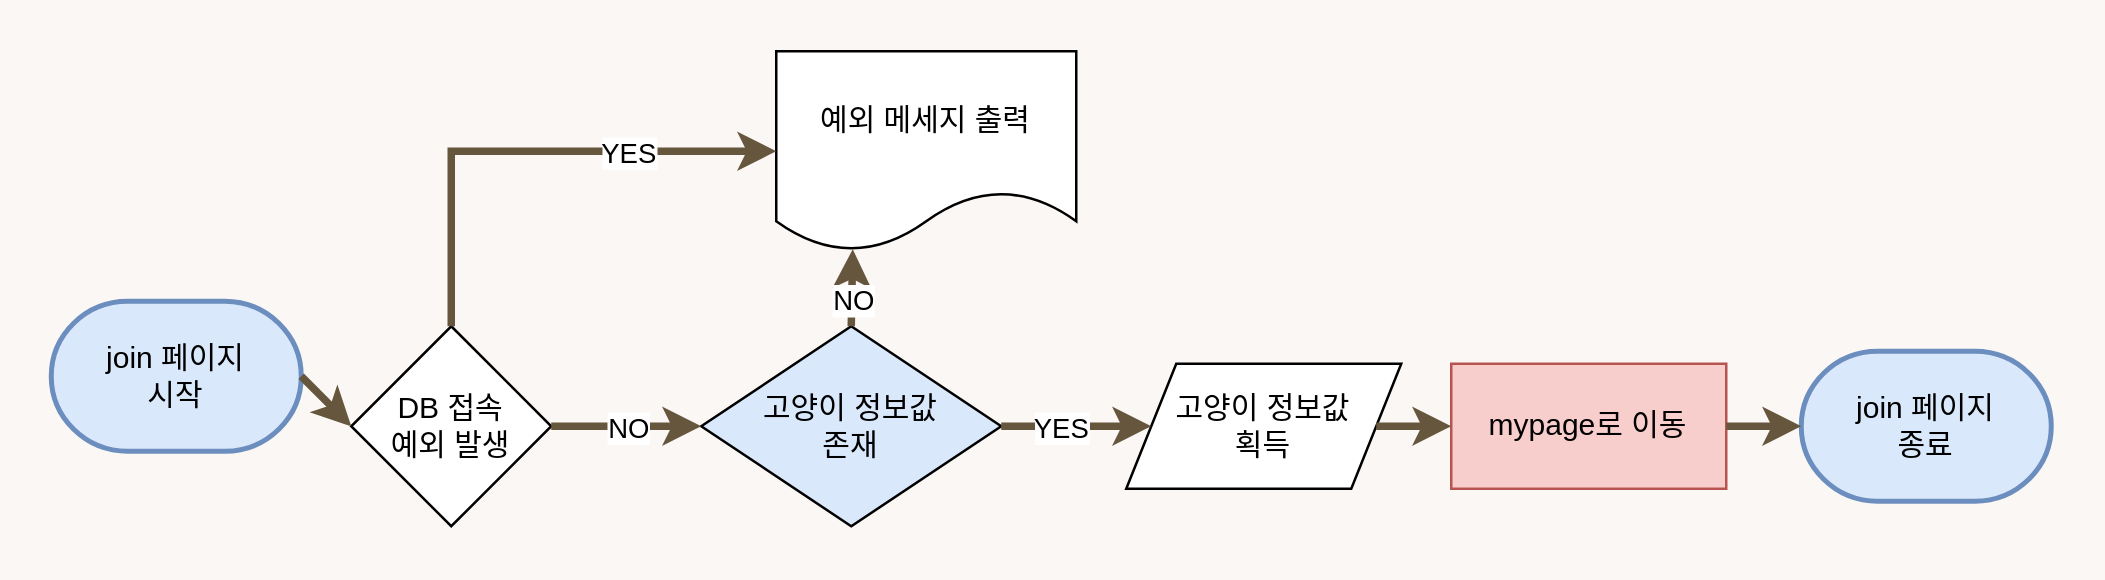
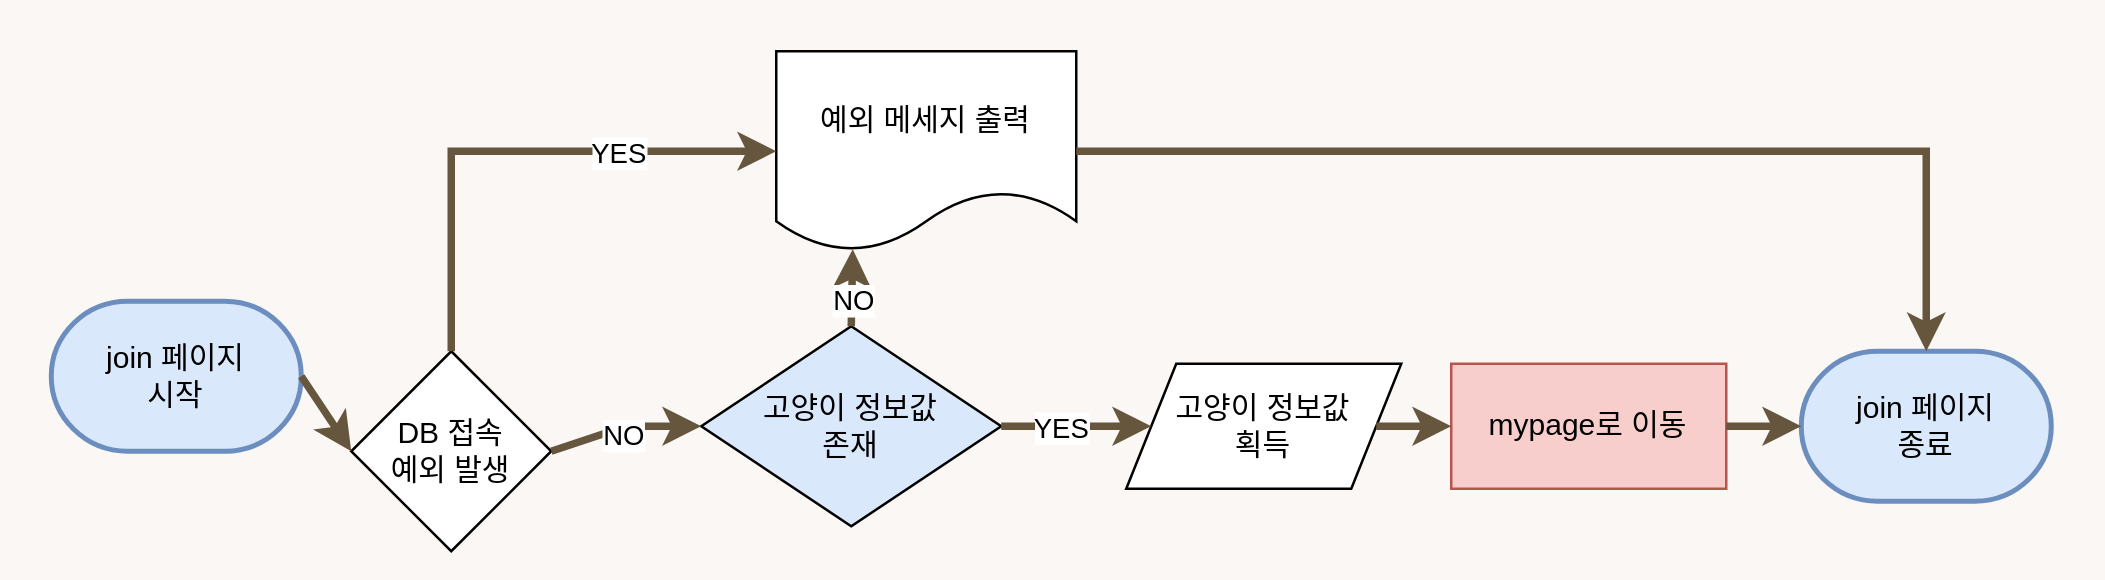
  <mxCell id="0" />
  <mxCell id="1" parent="0" />
  <mxCell id="2" value="join 페이지&lt;div&gt;시작&lt;/div&gt;" style="strokeWidth=2;html=1;shape=mxgraph.flowchart.terminator;whiteSpace=wrap;fillColor=#dae8fc;strokeColor=#6c8ebf;" vertex="1" parent="1"><mxGeometry x="20" y="120" width="100" height="60" as="geometry" /></mxCell>
  <mxCell id="3" value="join&lt;span style=&quot;background-color: initial;&quot;&gt;&amp;nbsp;페이지&lt;/span&gt;&lt;div&gt;&lt;div&gt;종료&lt;/div&gt;&lt;/div&gt;" style="strokeWidth=2;html=1;shape=mxgraph.flowchart.terminator;whiteSpace=wrap;fillColor=#dae8fc;strokeColor=#6c8ebf;" vertex="1" parent="1"><mxGeometry x="720" y="140" width="100" height="60" as="geometry" /></mxCell>
- <mxCell id="4" value="DB 접속&lt;br&gt;예외 발생" style="rhombus;whiteSpace=wrap;html=1;" vertex="1" parent="1"><mxGeometry x="140" y="130" width="80" height="80" as="geometry" /></mxCell>
+ <mxCell id="4" value="DB 접속&lt;br&gt;예외 발생" style="rhombus;whiteSpace=wrap;html=1;" vertex="1" parent="1"><mxGeometry x="140" y="140" width="80" height="80" as="geometry" /></mxCell>
  <mxCell id="5" value="예외 메세지 출력" style="shape=document;whiteSpace=wrap;html=1;boundedLbl=1;" vertex="1" parent="1"><mxGeometry x="310" y="20" width="120" height="80" as="geometry" /></mxCell>
  <mxCell id="6" value="" style="endArrow=classic;html=1;rounded=0;exitX=0.5;exitY=0;exitDx=0;exitDy=0;entryX=0;entryY=0.5;entryDx=0;entryDy=0;strokeWidth=3;strokeColor=#66563D;" edge="1" parent="1" source="4" target="5"><mxGeometry width="50" height="50" relative="1" as="geometry"><mxPoint x="220" y="200" as="sourcePoint" /><mxPoint x="550" y="200" as="targetPoint" /><Array as="points"><mxPoint x="180" y="60" /></Array></mxGeometry></mxCell>
  <mxCell id="7" value="YES" style="edgeLabel;html=1;align=center;verticalAlign=middle;resizable=0;points=[];" vertex="1" connectable="0" parent="6"><mxGeometry x="0.142" relative="1" as="geometry"><mxPoint x="26" as="offset" /></mxGeometry></mxCell>
+ <mxCell id="8" value="" style="endArrow=classic;html=1;rounded=0;entryX=0.5;entryY=0;entryDx=0;entryDy=0;entryPerimeter=0;exitX=1;exitY=0.5;exitDx=0;exitDy=0;strokeWidth=3;strokeColor=#66563D;" edge="1" parent="1" source="5" target="3"><mxGeometry width="50" height="50" relative="1" as="geometry"><mxPoint x="570" y="360" as="sourcePoint" /><mxPoint x="340" y="410" as="targetPoint" /><Array as="points"><mxPoint x="770" y="60" /></Array></mxGeometry></mxCell>
  <mxCell id="9" value="" style="endArrow=classic;html=1;rounded=0;exitX=1;exitY=0.5;exitDx=0;exitDy=0;exitPerimeter=0;entryX=0;entryY=0.5;entryDx=0;entryDy=0;strokeWidth=3;strokeColor=#66563D;" edge="1" parent="1" source="2" target="4"><mxGeometry width="50" height="50" relative="1" as="geometry"><mxPoint x="290" y="260" as="sourcePoint" /><mxPoint x="340" y="210" as="targetPoint" /></mxGeometry></mxCell>
  <mxCell id="10" value="고양이 정보값&lt;br&gt;존재" style="rhombus;whiteSpace=wrap;html=1;fillColor=#dae8fc;" vertex="1" parent="1"><mxGeometry x="280" y="130" width="120" height="80" as="geometry" /></mxCell>
  <mxCell id="11" value="" style="endArrow=classic;html=1;rounded=0;exitX=1;exitY=0.5;exitDx=0;exitDy=0;entryX=0;entryY=0.5;entryDx=0;entryDy=0;strokeWidth=3;strokeColor=#66563D;" edge="1" parent="1" source="4" target="10"><mxGeometry width="50" height="50" relative="1" as="geometry"><mxPoint x="290" y="360" as="sourcePoint" /><mxPoint x="340" y="310" as="targetPoint" /><Array as="points"><mxPoint x="250" y="170" /></Array></mxGeometry></mxCell>
  <mxCell id="12" value="NO" style="edgeLabel;html=1;align=center;verticalAlign=middle;resizable=0;points=[];" connectable="0" vertex="1" parent="11"><mxGeometry x="-0.333" y="3" relative="1" as="geometry"><mxPoint x="10" y="3" as="offset" /></mxGeometry></mxCell>
  <mxCell id="13" value="고양이 정보값&lt;br&gt;획득" style="shape=parallelogram;perimeter=parallelogramPerimeter;whiteSpace=wrap;html=1;fixedSize=1;" vertex="1" parent="1"><mxGeometry x="450" y="145" width="110" height="50" as="geometry" /></mxCell>
  <mxCell id="14" value="" style="endArrow=classic;html=1;rounded=0;exitX=1;exitY=0.5;exitDx=0;exitDy=0;entryX=0;entryY=0.5;entryDx=0;entryDy=0;strokeWidth=3;strokeColor=#66563D;" edge="1" parent="1" source="10" target="13"><mxGeometry width="50" height="50" relative="1" as="geometry"><mxPoint x="250" y="370" as="sourcePoint" /><mxPoint x="515" y="120" as="targetPoint" /></mxGeometry></mxCell>
  <mxCell id="15" value="YES" style="edgeLabel;html=1;align=center;verticalAlign=middle;resizable=0;points=[];" connectable="0" vertex="1" parent="14"><mxGeometry x="-0.067" y="-2" relative="1" as="geometry"><mxPoint x="-5" y="-2" as="offset" /></mxGeometry></mxCell>
  <mxCell id="16" value="mypage로 이동" style="rounded=0;whiteSpace=wrap;html=1;fillColor=#f8cecc;strokeColor=#b85450;" vertex="1" parent="1"><mxGeometry x="580" y="145" width="110" height="50" as="geometry" /></mxCell>
  <mxCell id="17" value="" style="endArrow=classic;html=1;rounded=0;exitX=1;exitY=0.5;exitDx=0;exitDy=0;entryX=0;entryY=0.5;entryDx=0;entryDy=0;strokeWidth=3;strokeColor=#66563D;" edge="1" parent="1" source="13" target="16"><mxGeometry width="50" height="50" relative="1" as="geometry"><mxPoint x="290" y="390" as="sourcePoint" /><mxPoint x="340" y="340" as="targetPoint" /></mxGeometry></mxCell>
  <mxCell id="18" value="" style="endArrow=classic;html=1;rounded=0;exitX=1;exitY=0.5;exitDx=0;exitDy=0;strokeWidth=3;strokeColor=#66563D;" edge="1" parent="1" source="16" target="3"><mxGeometry width="50" height="50" relative="1" as="geometry"><mxPoint x="290" y="390" as="sourcePoint" /><mxPoint x="340" y="340" as="targetPoint" /></mxGeometry></mxCell>
  <mxCell id="19" value="" style="endArrow=classic;html=1;rounded=0;exitX=0.5;exitY=0;exitDx=0;exitDy=0;entryX=0.255;entryY=0.99;entryDx=0;entryDy=0;entryPerimeter=0;strokeWidth=3;strokeColor=#66563D;" edge="1" parent="1" source="10" target="5"><mxGeometry width="50" height="50" relative="1" as="geometry"><mxPoint x="320" y="170" as="sourcePoint" /><mxPoint x="370" y="120" as="targetPoint" /></mxGeometry></mxCell>
  <mxCell id="20" value="NO" style="edgeLabel;html=1;align=center;verticalAlign=middle;resizable=0;points=[];" connectable="0" vertex="1" parent="19"><mxGeometry x="-0.255" relative="1" as="geometry"><mxPoint as="offset" /></mxGeometry></mxCell>
